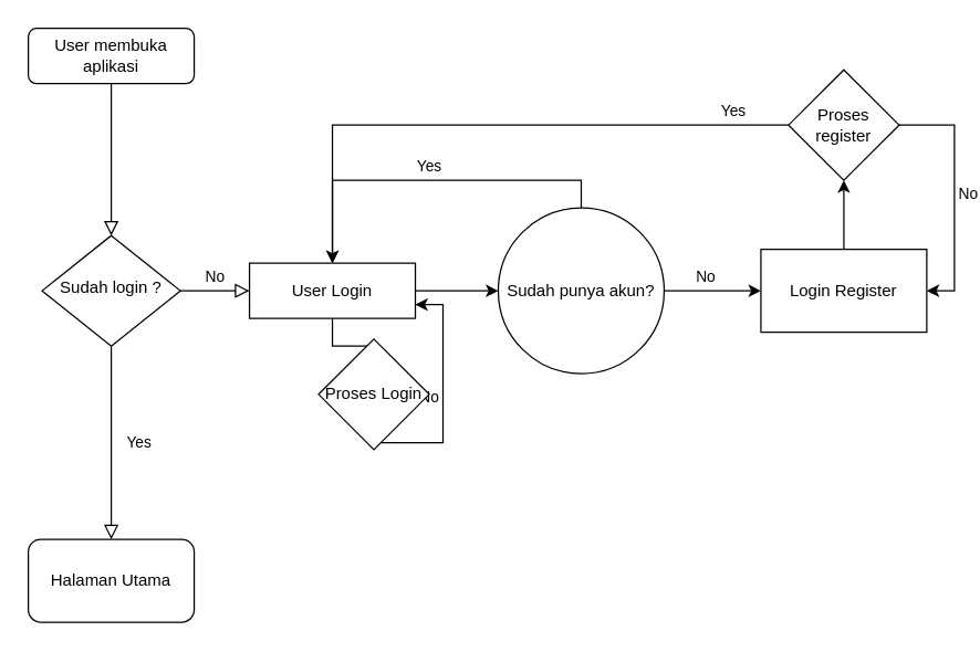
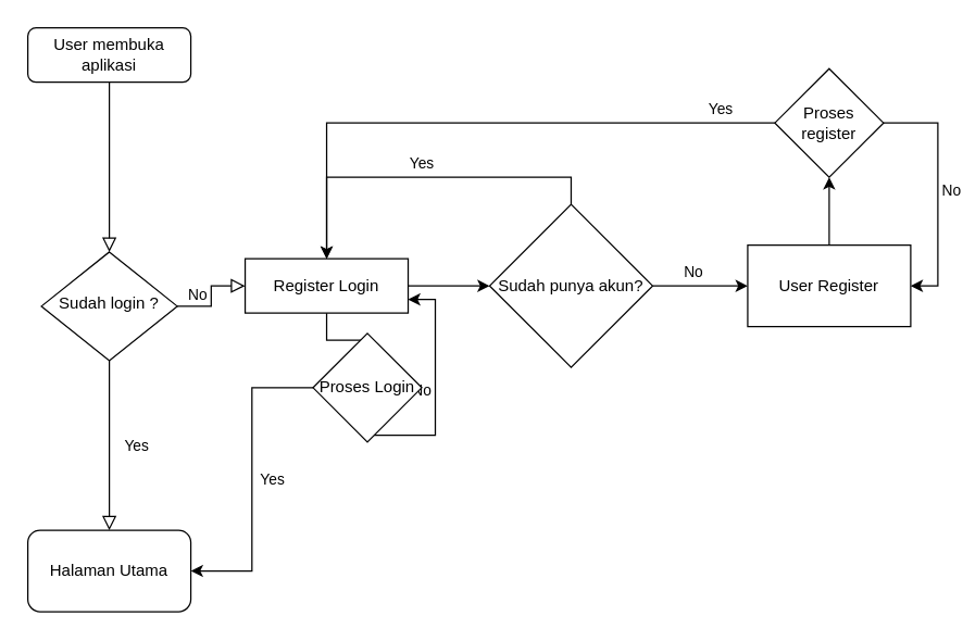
  <mxCell id="0" />
  <mxCell id="1" parent="0" />
  <mxCell id="2" value="" style="rounded=0;html=1;jettySize=auto;orthogonalLoop=1;fontSize=11;endArrow=block;endFill=0;endSize=8;strokeWidth=1;shadow=0;labelBackgroundColor=none;edgeStyle=orthogonalEdgeStyle;" parent="1" source="3" target="6" edge="1"><mxGeometry relative="1" as="geometry" /></mxCell>
  <mxCell id="3" value="User membuka aplikasi" style="rounded=1;whiteSpace=wrap;html=1;fontSize=12;glass=0;strokeWidth=1;shadow=0;" parent="1" vertex="1"><mxGeometry x="20" y="20" width="120" height="40" as="geometry" /></mxCell>
  <mxCell id="4" value="Yes" style="rounded=0;html=1;jettySize=auto;orthogonalLoop=1;fontSize=11;endArrow=block;endFill=0;endSize=8;strokeWidth=1;shadow=0;labelBackgroundColor=none;edgeStyle=orthogonalEdgeStyle;" parent="1" source="6" target="13" edge="1"><mxGeometry y="20" relative="1" as="geometry"><mxPoint as="offset" /><mxPoint x="80" y="290" as="targetPoint" /></mxGeometry></mxCell>
  <mxCell id="5" value="No" style="edgeStyle=orthogonalEdgeStyle;rounded=0;html=1;jettySize=auto;orthogonalLoop=1;fontSize=11;endArrow=block;endFill=0;endSize=8;strokeWidth=1;shadow=0;labelBackgroundColor=none;" parent="1" source="6" target="9" edge="1"><mxGeometry y="10" relative="1" as="geometry"><mxPoint as="offset" /></mxGeometry></mxCell>
- <mxCell id="6" value="Sudah login ?" style="rhombus;whiteSpace=wrap;html=1;shadow=0;fontFamily=Helvetica;fontSize=12;align=center;strokeWidth=1;spacing=6;spacingTop=-4;" parent="1" vertex="1"><mxGeometry x="30" y="170" width="100" height="80" as="geometry" /></mxCell>
+ <mxCell id="6" value="Sudah login ?" style="rhombus;whiteSpace=wrap;html=1;shadow=0;fontFamily=Helvetica;fontSize=12;align=center;strokeWidth=1;spacing=6;spacingTop=-4;" parent="1" vertex="1"><mxGeometry x="30" y="185" width="100" height="80" as="geometry" /></mxCell>
  <mxCell id="7" style="edgeStyle=orthogonalEdgeStyle;rounded=0;orthogonalLoop=1;jettySize=auto;html=1;entryX=0;entryY=0.5;entryDx=0;entryDy=0;" edge="1" parent="1" source="9" target="12"><mxGeometry relative="1" as="geometry" /></mxCell>
  <mxCell id="8" style="edgeStyle=orthogonalEdgeStyle;rounded=0;orthogonalLoop=1;jettySize=auto;html=1;entryX=0.5;entryY=0;entryDx=0;entryDy=0;" edge="1" parent="1" source="9" target="18"><mxGeometry relative="1" as="geometry" /></mxCell>
- <mxCell id="9" value="User Login" style="rounded=0;whiteSpace=wrap;html=1;fontSize=12;glass=0;strokeWidth=1;shadow=0;" parent="1" vertex="1"><mxGeometry x="180" y="190" width="120" height="40" as="geometry" /></mxCell>
+ <mxCell id="9" value="Register Login" style="rounded=0;whiteSpace=wrap;html=1;fontSize=12;glass=0;strokeWidth=1;shadow=0;" parent="1" vertex="1"><mxGeometry x="180" y="190" width="120" height="40" as="geometry" /></mxCell>
  <mxCell id="10" value="No" style="edgeStyle=orthogonalEdgeStyle;rounded=0;orthogonalLoop=1;jettySize=auto;html=1;fontColor=default;labelBackgroundColor=default;" edge="1" parent="1" source="12" target="15"><mxGeometry x="-0.143" y="10" relative="1" as="geometry"><mxPoint as="offset" /></mxGeometry></mxCell>
  <mxCell id="11" value="Yes" style="edgeStyle=orthogonalEdgeStyle;rounded=0;orthogonalLoop=1;jettySize=auto;html=1;entryX=0.5;entryY=0;entryDx=0;entryDy=0;exitX=0.5;exitY=0;exitDx=0;exitDy=0;" edge="1" parent="1" source="12" target="9"><mxGeometry y="-10" relative="1" as="geometry"><Array as="points"><mxPoint x="420" y="130" /><mxPoint x="240" y="130" /></Array><mxPoint as="offset" /></mxGeometry></mxCell>
- <mxCell id="12" value="Sudah punya akun?" style="ellipse;whiteSpace=wrap;html=1;" vertex="1" parent="1"><mxGeometry x="360" y="150" width="120" height="120" as="geometry" /></mxCell>
+ <mxCell id="12" value="Sudah punya akun?" style="rhombus;whiteSpace=wrap;html=1;" vertex="1" parent="1"><mxGeometry x="360" y="150" width="120" height="120" as="geometry" /></mxCell>
  <mxCell id="13" value="Halaman Utama" style="whiteSpace=wrap;html=1;rounded=1;" vertex="1" parent="1"><mxGeometry x="20" y="390" width="120" height="60" as="geometry" /></mxCell>
  <mxCell id="14" style="edgeStyle=orthogonalEdgeStyle;rounded=0;orthogonalLoop=1;jettySize=auto;html=1;" edge="1" parent="1" source="15" target="21"><mxGeometry relative="1" as="geometry" /></mxCell>
- <mxCell id="15" value="Login Register" style="rounded=0;whiteSpace=wrap;html=1;" vertex="1" parent="1"><mxGeometry x="550" y="180" width="120" height="60" as="geometry" /></mxCell>
+ <mxCell id="15" value="User Register" style="rounded=0;whiteSpace=wrap;html=1;" vertex="1" parent="1"><mxGeometry x="550" y="180" width="120" height="60" as="geometry" /></mxCell>
+ <mxCell id="16" value="&lt;div&gt;Yes&lt;/div&gt;" style="edgeStyle=orthogonalEdgeStyle;rounded=0;orthogonalLoop=1;jettySize=auto;html=1;entryX=1;entryY=0.5;entryDx=0;entryDy=0;" edge="1" parent="1" source="18" target="13"><mxGeometry y="15" relative="1" as="geometry"><mxPoint as="offset" /></mxGeometry></mxCell>
  <mxCell id="17" value="No" style="edgeStyle=orthogonalEdgeStyle;rounded=0;orthogonalLoop=1;jettySize=auto;html=1;entryX=1;entryY=0.75;entryDx=0;entryDy=0;" edge="1" parent="1" source="18" target="9"><mxGeometry x="-0.059" y="10" relative="1" as="geometry"><Array as="points"><mxPoint x="320" y="320" /><mxPoint x="320" y="220" /></Array><mxPoint as="offset" /></mxGeometry></mxCell>
  <mxCell id="18" value="Proses Login" style="rhombus;whiteSpace=wrap;html=1;rounded=0;" vertex="1" parent="1"><mxGeometry x="230" y="245" width="80" height="80" as="geometry" /></mxCell>
  <mxCell id="19" value="No" style="edgeStyle=orthogonalEdgeStyle;rounded=0;orthogonalLoop=1;jettySize=auto;html=1;entryX=1;entryY=0.5;entryDx=0;entryDy=0;exitX=1;exitY=0.5;exitDx=0;exitDy=0;horizontal=1;" edge="1" parent="1" source="21" target="15"><mxGeometry y="10" relative="1" as="geometry"><mxPoint as="offset" /></mxGeometry></mxCell>
  <mxCell id="20" value="Yes" style="edgeStyle=orthogonalEdgeStyle;rounded=0;orthogonalLoop=1;jettySize=auto;html=1;" edge="1" parent="1" source="21" target="9"><mxGeometry x="-0.814" y="-10" relative="1" as="geometry"><mxPoint as="offset" /></mxGeometry></mxCell>
  <mxCell id="21" value="Proses register" style="rhombus;whiteSpace=wrap;html=1;rounded=0;" vertex="1" parent="1"><mxGeometry x="570" y="50" width="80" height="80" as="geometry" /></mxCell>
